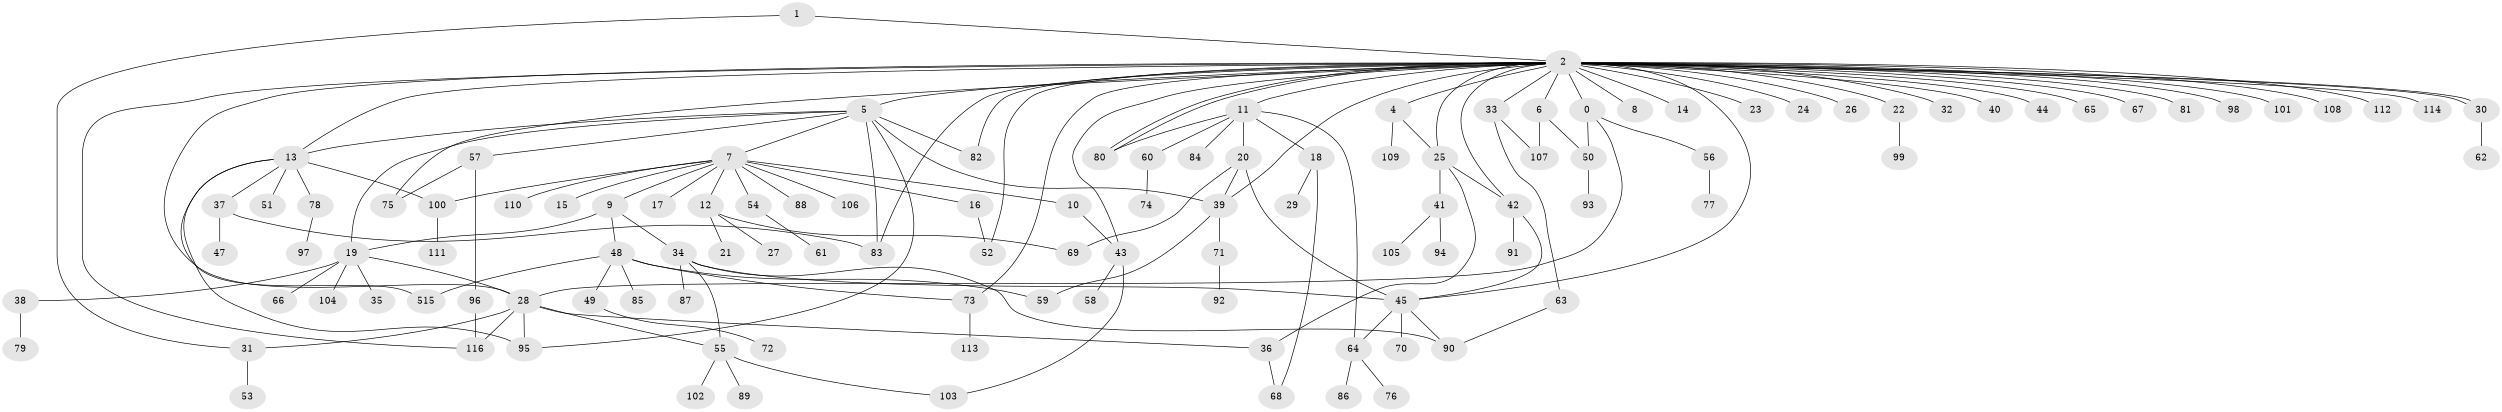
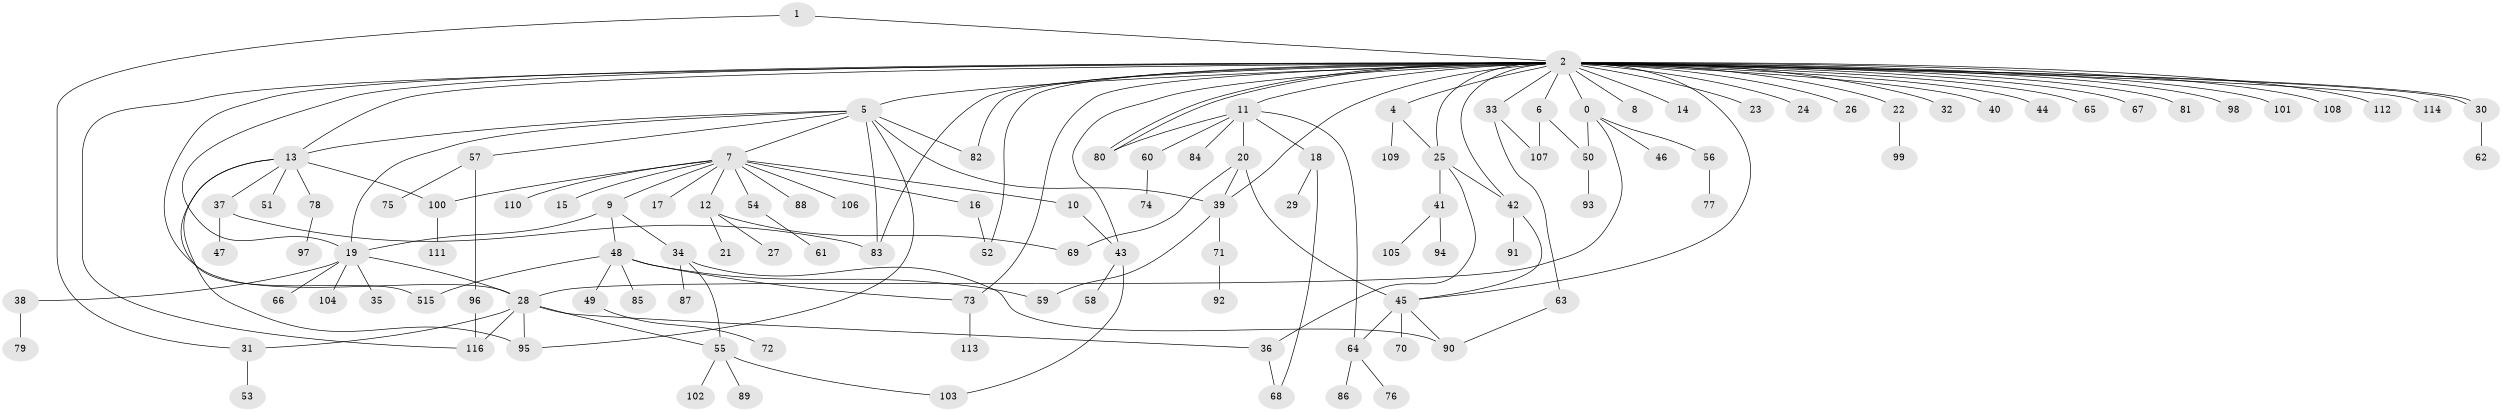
  graph {
    node [color=gray90 style=filled]
    1
    2
    31
    n4 [label=0]
    4
    5
    6
    8
    11
    13
    14
    19
    22
    23
    24
    25
    26
    28
    30
    32
    33
    39
    40
    42
    43
    44
    45
    52
    65
    67
    73
    80
    81
    82
    83
    98
    101
    108
    112
    114
    116
    53
+   46
    50
    56
    109
    7
    57
    95
    107
    18
    20
    60
    64
    84
    100
    37
    51
    78
    n60 [label=515]
    35
    38
    66
    104
    99
    36
    41
    55
    62
    63
    59
    71
    91
    58
    103
    90
    70
    113
    93
    77
    9
    10
    12
    15
    16
    17
    54
    88
    106
    110
    75
    96
    34
    48
    21
    27
    69
    61
    111
    87
    49
    85
    29
    68
    74
    76
    86
    47
    97
    79
    94
    105
    89
    102
    92
    72
    1 -- 2
    1 -- 31
    2 -- n4
    2 -- 4
    2 -- 5
    2 -- 6
    2 -- 8
    2 -- 11
    2 -- 13
    2 -- 14
-   2 -- 75
+   2 -- 19
    2 -- 22
    2 -- 23
    2 -- 24
    2 -- 25
    2 -- 26
    2 -- 28
    2 -- 30
    2 -- 30
    2 -- 32
    2 -- 33
    2 -- 39
    2 -- 40
    2 -- 42
    2 -- 43
    2 -- 44
    2 -- 45
    2 -- 52
    2 -- 65
    2 -- 67
    2 -- 73
    2 -- 80
    2 -- 80
    2 -- 81
    2 -- 82
    2 -- 83
    2 -- 98
    2 -- 101
    2 -- 108
    2 -- 112
    2 -- 114
    2 -- 116
    31 -- 53
    n4 -- 28
+   n4 -- 46
    n4 -- 50
    n4 -- 56
    4 -- 25
    4 -- 109
    5 -- 13
    5 -- 19
    5 -- 39
    5 -- 82
    5 -- 83
    5 -- 7
    5 -- 57
    5 -- 95
    6 -- 50
    6 -- 107
    11 -- 80
    11 -- 18
    11 -- 20
    11 -- 60
    11 -- 64
    11 -- 84
    13 -- 95
    13 -- 100
    13 -- 37
    13 -- 51
    13 -- 78
    13 -- n60
    19 -- 28
    19 -- 35
    19 -- 38
    19 -- 66
    19 -- 104
    22 -- 99
    25 -- 42
    25 -- 36
    25 -- 41
    28 -- 31
    28 -- 116
    28 -- 95
    28 -- 36
    28 -- 55
    30 -- 62
    33 -- 107
    33 -- 63
    39 -- 59
    39 -- 71
    42 -- 45
    42 -- 91
    43 -- 58
    43 -- 103
    45 -- 64
    45 -- 90
    45 -- 70
    73 -- 113
    50 -- 93
    56 -- 77
    7 -- 100
    7 -- 9
    7 -- 10
    7 -- 12
    7 -- 15
    7 -- 16
    7 -- 17
    7 -- 54
    7 -- 88
    7 -- 106
    7 -- 110
    57 -- 75
    57 -- 96
    18 -- 29
    18 -- 68
    20 -- 39
    20 -- 45
    20 -- 69
    60 -- 74
    64 -- 76
    64 -- 86
    100 -- 111
    37 -- 83
    37 -- 47
    78 -- 97
    38 -- 79
    36 -- 68
    41 -- 94
    41 -- 105
    55 -- 103
    55 -- 89
    55 -- 102
    63 -- 90
    71 -- 92
    9 -- 19
    9 -- 34
    9 -- 48
    10 -- 43
    12 -- 21
    12 -- 27
    12 -- 69
    16 -- 52
    54 -- 61
    96 -- 116
-   34 -- 45
    34 -- 55
    34 -- 90
    34 -- 87
    48 -- 73
    48 -- n60
    48 -- 59
    48 -- 49
    48 -- 85
    49 -- 72
  }
